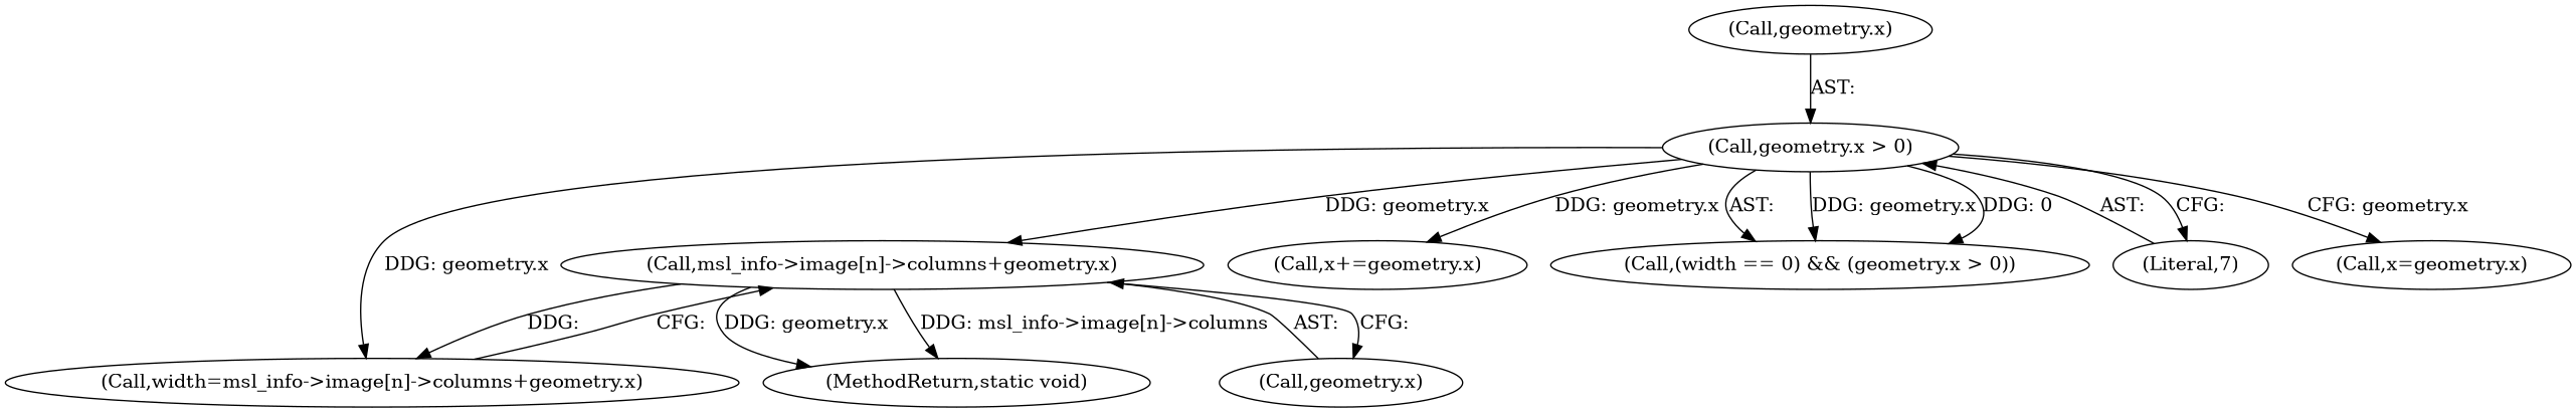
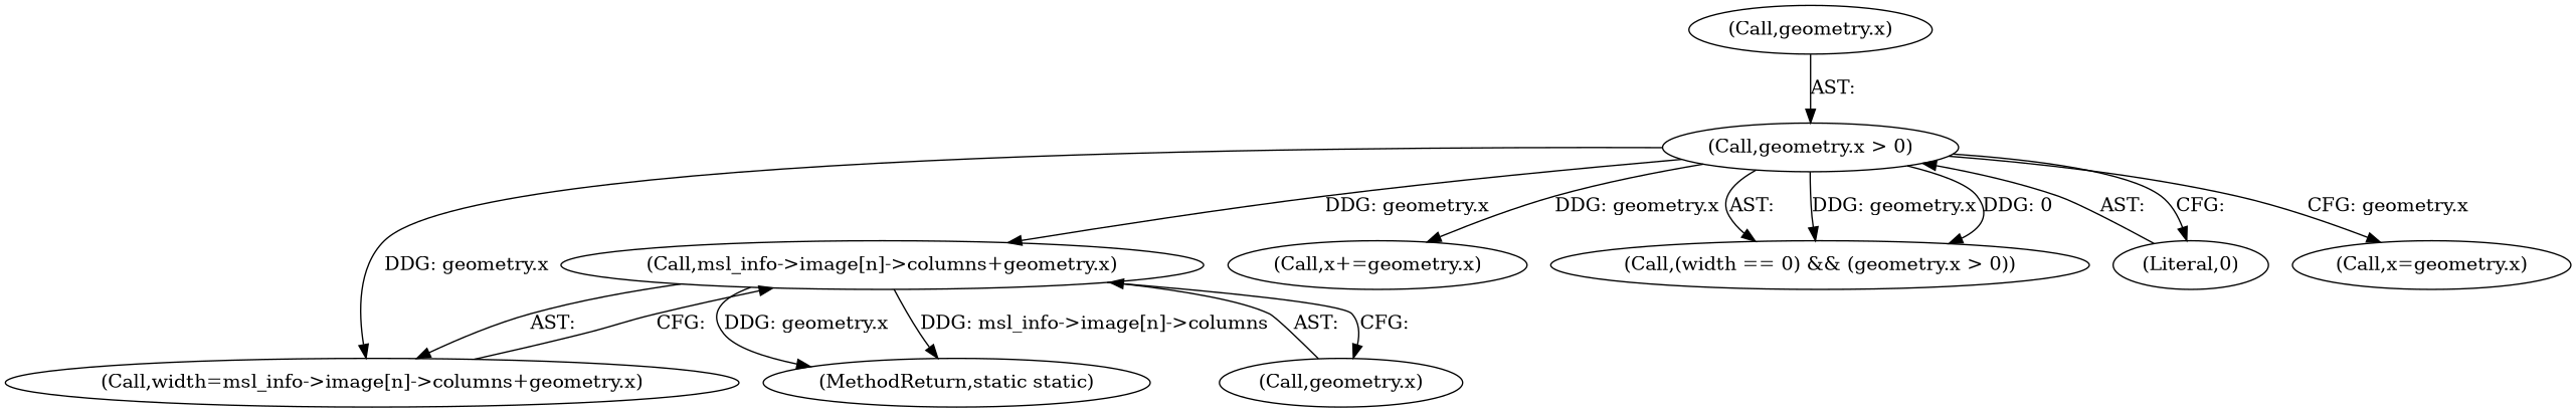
  digraph {
    n1 [label="(Call,msl_info->image[n]->columns+geometry.x)"]
-   n2 [label="(MethodReturn,static void)"]
+   n2 [label="(MethodReturn,static static)"]
    n3 [label="(Call,width=msl_info->image[n]->columns+geometry.x)"]
    n4 [label="(Call,geometry.x)"]
    n5 [label="(Call,geometry.x > 0)"]
    n6 [label="(Call,x+=geometry.x)"]
    n7 [label="(Call,(width == 0) && (geometry.x > 0))"]
-   n8 [label="(Literal,7)"]
+   n8 [label="(Literal,0)"]
    n9 [label="(Call,x=geometry.x)"]
    n10 [label="(Call,geometry.x)"]
    n1 -> n2 [label="DDG: geometry.x"]
    n1 -> n2 [label="DDG: msl_info->image[n]->columns"]
-   n1 -> n3 [label="DDG: "]
+   n1 -> n3 [label="AST: "]
    n1 -> n4 [label="CFG: "]
    n3 -> n1 [label="CFG: "]
    n4 -> n1 [label="AST: "]
    n5 -> n1 [label="DDG: geometry.x"]
    n5 -> n3 [label="DDG: geometry.x"]
    n5 -> n6 [label="DDG: geometry.x"]
    n5 -> n7 [label="AST: "]
    n5 -> n7 [label="DDG: geometry.x"]
    n5 -> n7 [label="DDG: 0"]
    n5 -> n8 [label="CFG: "]
    n5 -> n9 [label="CFG: geometry.x"]
    n8 -> n5 [label="AST: "]
    n10 -> n5 [label="AST: "]
  }
